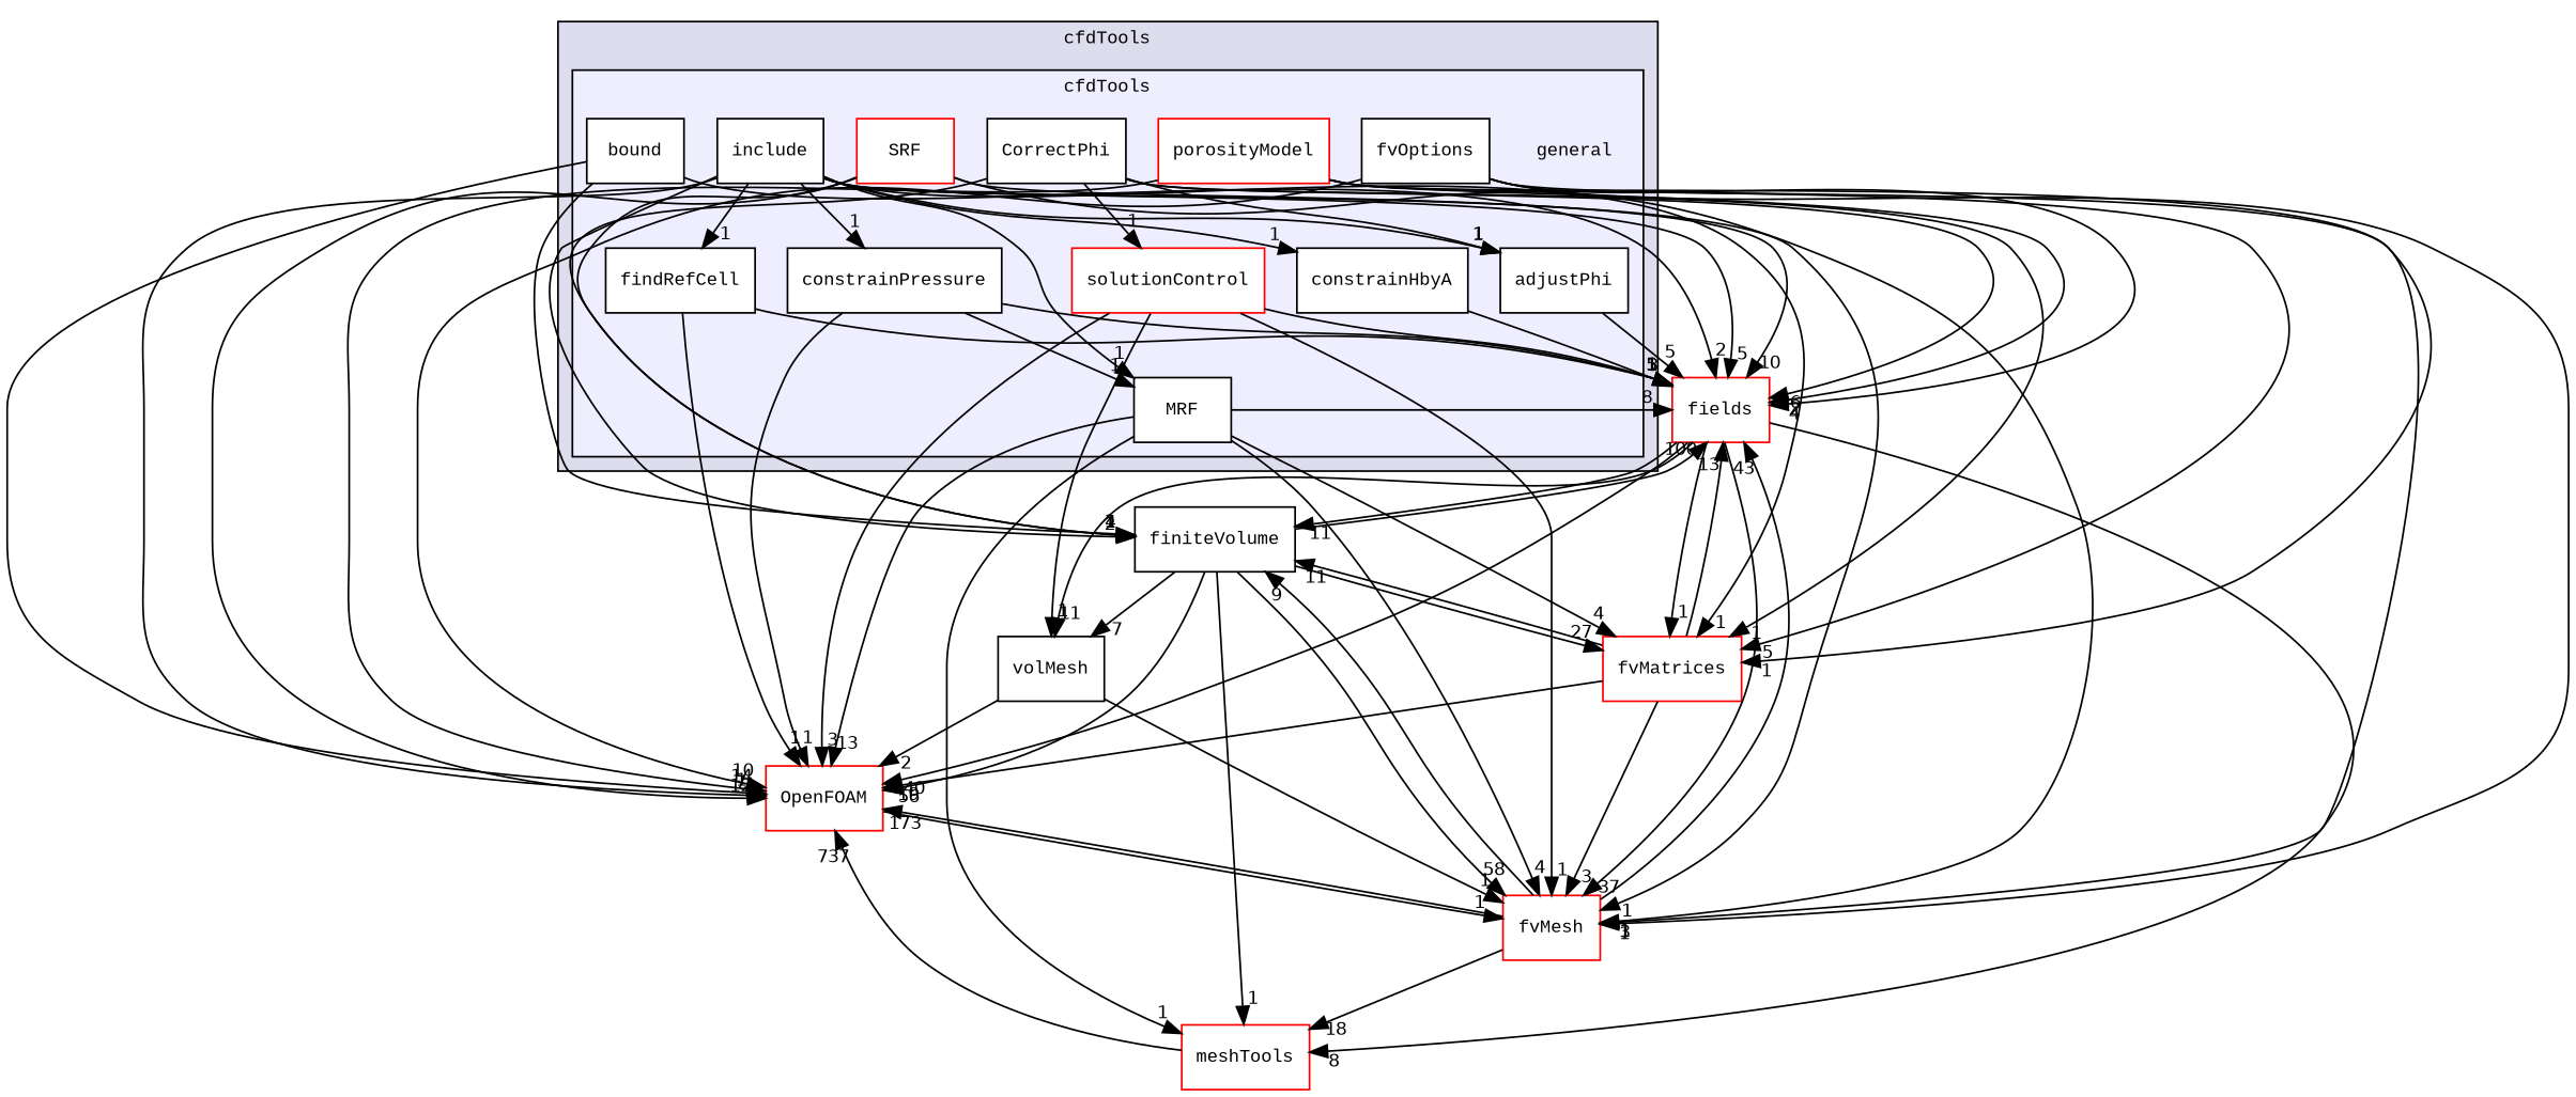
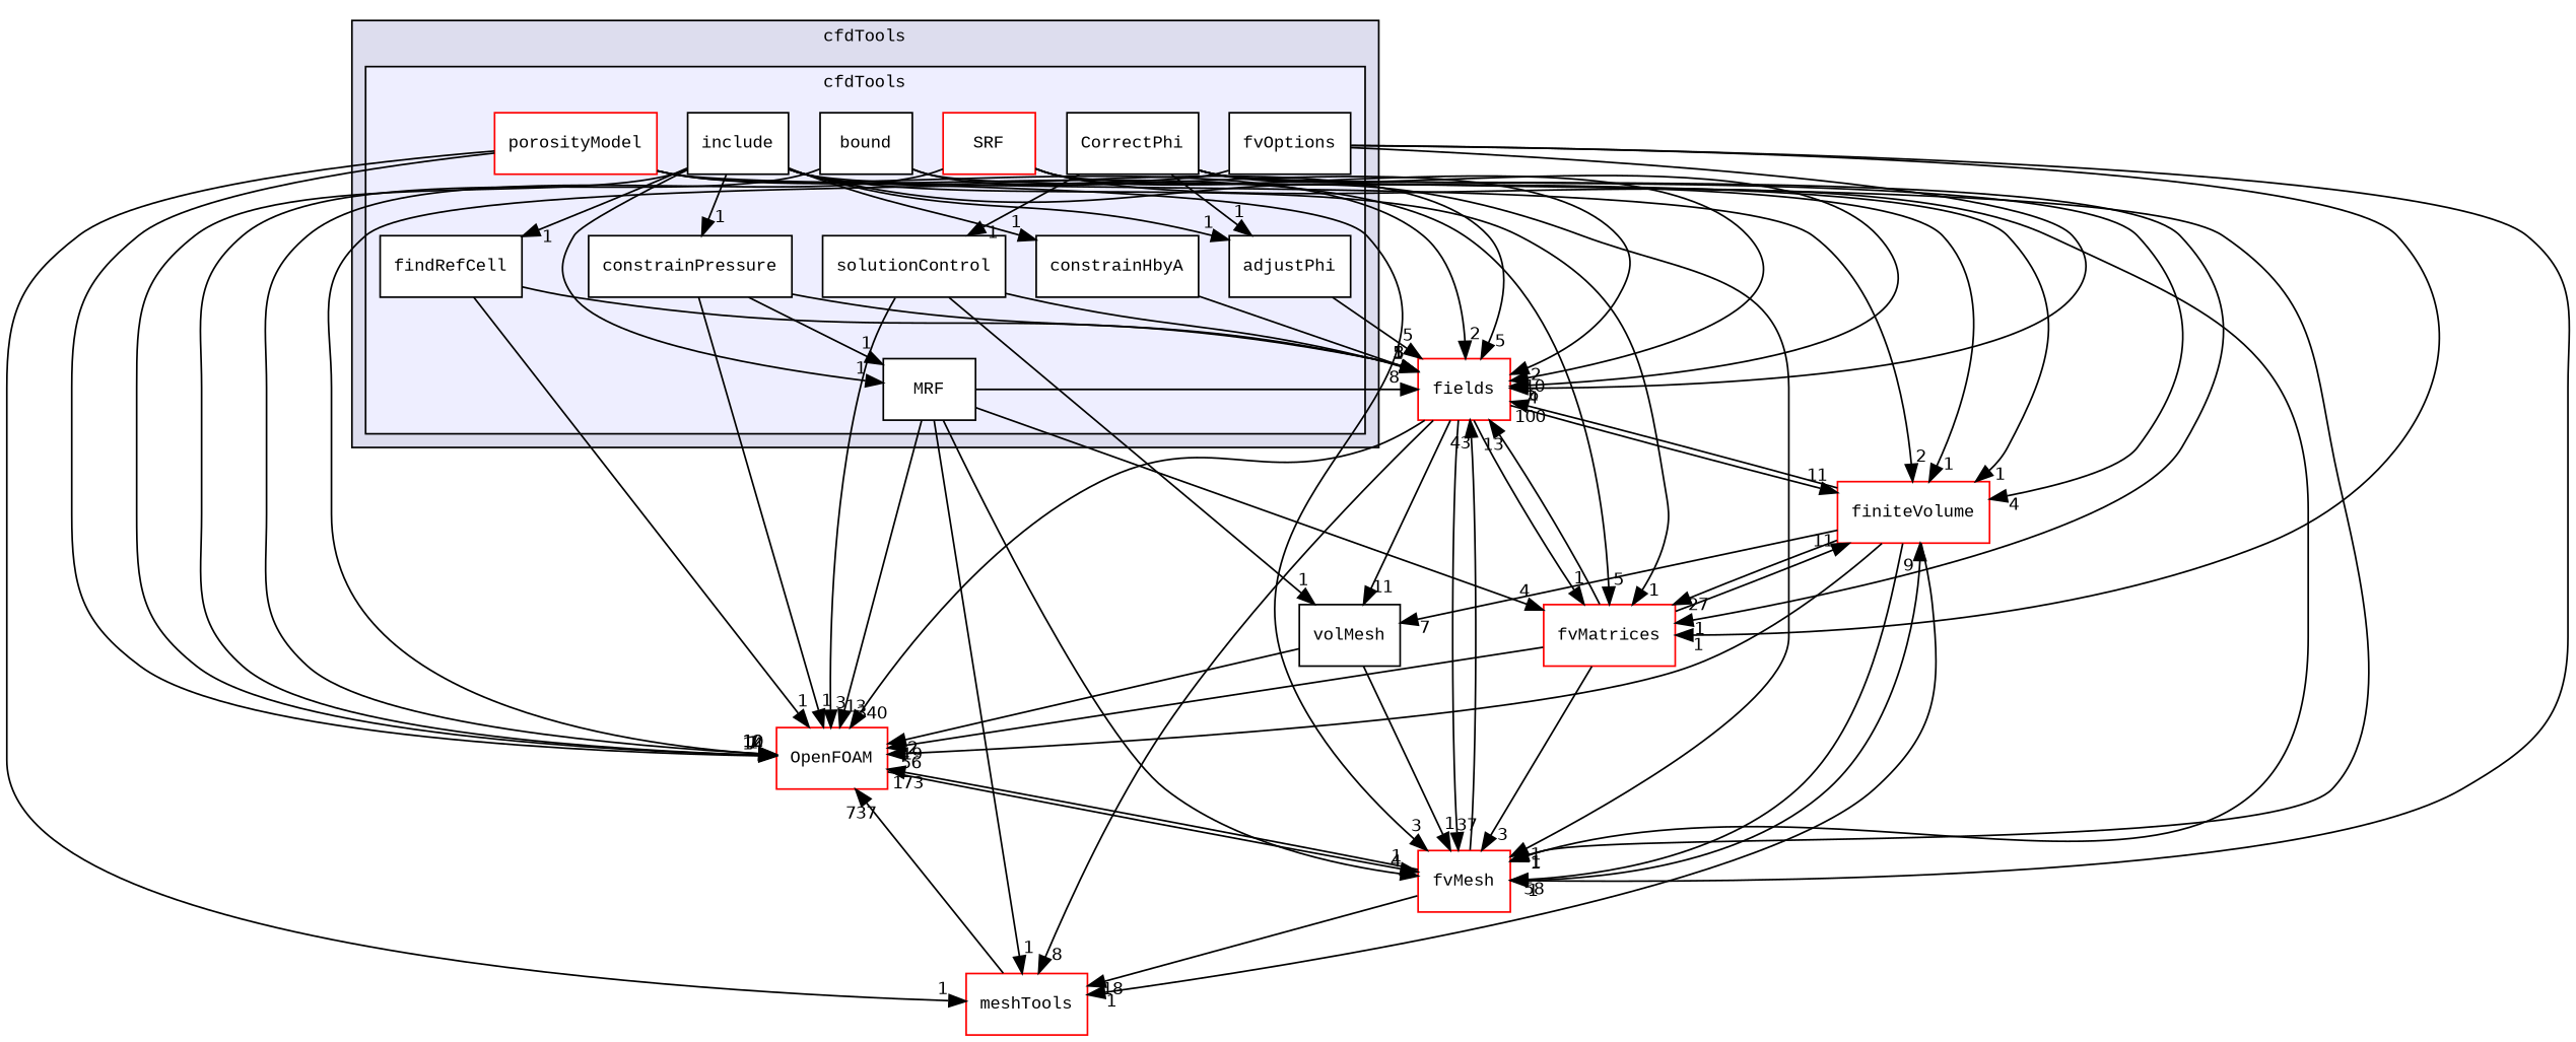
  digraph {
    compound=true
    fontname="Liberation Mono"
    node [fontname="Liberation Mono" fontsize=10 shape=box color=black fillcolor=white style=filled]
    edge [headlabel=1 labeldistance=1.5 labelfontname=Helvetica labelfontsize=10 fontname="Liberation Mono"]
-   n1 [label=general shape=plaintext color="" fillcolor="" style=""]
    n2 [label=adjustPhi]
    n3 [label=bound]
    n4 [label=constrainHbyA]
    n5 [label=constrainPressure]
    n6 [label=CorrectPhi]
    n7 [label=findRefCell]
    n8 [label=fvOptions]
    n9 [label=include]
    n10 [label=MRF]
    n11 [color=red label=porosityModel]
-   n12 [color=red label=solutionControl]
+   n12 [label=solutionControl]
    n13 [color=red label=SRF]
    n14 [color=red label=fields fillcolor="" style=""]
-   n15 [label=finiteVolume fillcolor="" style=""]
+   n15 [color=red label=finiteVolume fillcolor="" style=""]
    n16 [color=red label=OpenFOAM fillcolor="" style=""]
    n17 [color=red label=fvMatrices fillcolor="" style=""]
    n18 [color=red label=fvMesh fillcolor="" style=""]
    n19 [color=red label=meshTools fillcolor="" style=""]
    n20 [label=volMesh color="" fillcolor="" style=""]
    subgraph cluster_1 {
      bgcolor="#ddddee"
      fontsize=10
      label=cfdTools
      pencolor=black
      subgraph cluster_2 {
        bgcolor="#eeeeff"
        fontsize=10
        pencolor=black
-       n1
        n2
        n3
        n4
        n5
        n6
        n7
        n8
        n9
        n10
        n11
        n12
        n13
      }
    }
    n2 -> n14 [headlabel=5]
    n3 -> n14 [headlabel=2]
    n3 -> n15
    n3 -> n16
    n4 -> n14 [headlabel=3]
    n5 -> n10
    n5 -> n14 [headlabel=5]
    n5 -> n16
    n6 -> n2
    n6 -> n12
    n6 -> n14 [headlabel=6]
    n6 -> n15 [headlabel=4]
    n6 -> n17
    n7 -> n14
    n7 -> n16
    n8 -> n14 [headlabel=4]
    n8 -> n16 [headlabel=10]
    n8 -> n17
    n8 -> n18
    n9 -> n2
    n9 -> n4
    n9 -> n5
    n9 -> n7
    n9 -> n10
    n9 -> n14 [headlabel=5]
    n9 -> n15 [headlabel=2]
    n9 -> n16 [headlabel=7]
    n9 -> n17
    n9 -> n18
    n10 -> n14 [headlabel=8]
    n10 -> n16 [headlabel=13]
    n10 -> n17 [headlabel=4]
    n10 -> n18 [headlabel=4]
    n10 -> n19
    n11 -> n14 [headlabel=2]
    n11 -> n16 [headlabel=14]
    n11 -> n17 [headlabel=5]
    n11 -> n18 [headlabel=3]
+   n11 -> n19
    n12 -> n14
    n12 -> n16 [headlabel=3]
-   n12 -> n18
+   n6 -> n18
    n12 -> n20
    n13 -> n14 [headlabel=10]
    n13 -> n15
    n13 -> n16 [headlabel=12]
    n13 -> n18
    n14 -> n15 [headlabel=11]
    n14 -> n16 [headlabel=340]
    n14 -> n17
    n14 -> n18 [headlabel=37]
    n14 -> n19 [headlabel=8]
    n14 -> n20 [headlabel=11]
    n15 -> n14 [headlabel=100]
    n15 -> n16 [headlabel=56]
    n15 -> n17 [headlabel=27]
    n15 -> n18 [headlabel=58]
    n15 -> n19
    n15 -> n20 [headlabel=7]
    n16 -> n18
    n17 -> n14 [headlabel=13]
    n17 -> n15 [headlabel=11]
    n17 -> n16 [headlabel=19]
    n17 -> n18 [headlabel=3]
    n18 -> n14 [headlabel=43]
    n18 -> n15 [headlabel=9]
    n18 -> n16 [headlabel=173]
    n18 -> n19 [headlabel=18]
    n19 -> n16 [headlabel=737]
    n20 -> n16 [headlabel=2]
    n20 -> n18
  }
